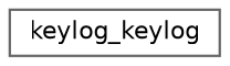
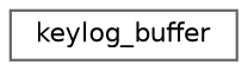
  digraph {
    rankdir=LR
-   n1 [color=grey40 fillcolor=white fontname=Helvetica fontsize=10 height=0.2 label=keylog_keylog shape=box style=filled width=0.4]
+   n1 [color=grey40 fillcolor=white fontname=Helvetica fontsize=10 height=0.2 label=keylog_buffer shape=box style=filled width=0.4]
  }
